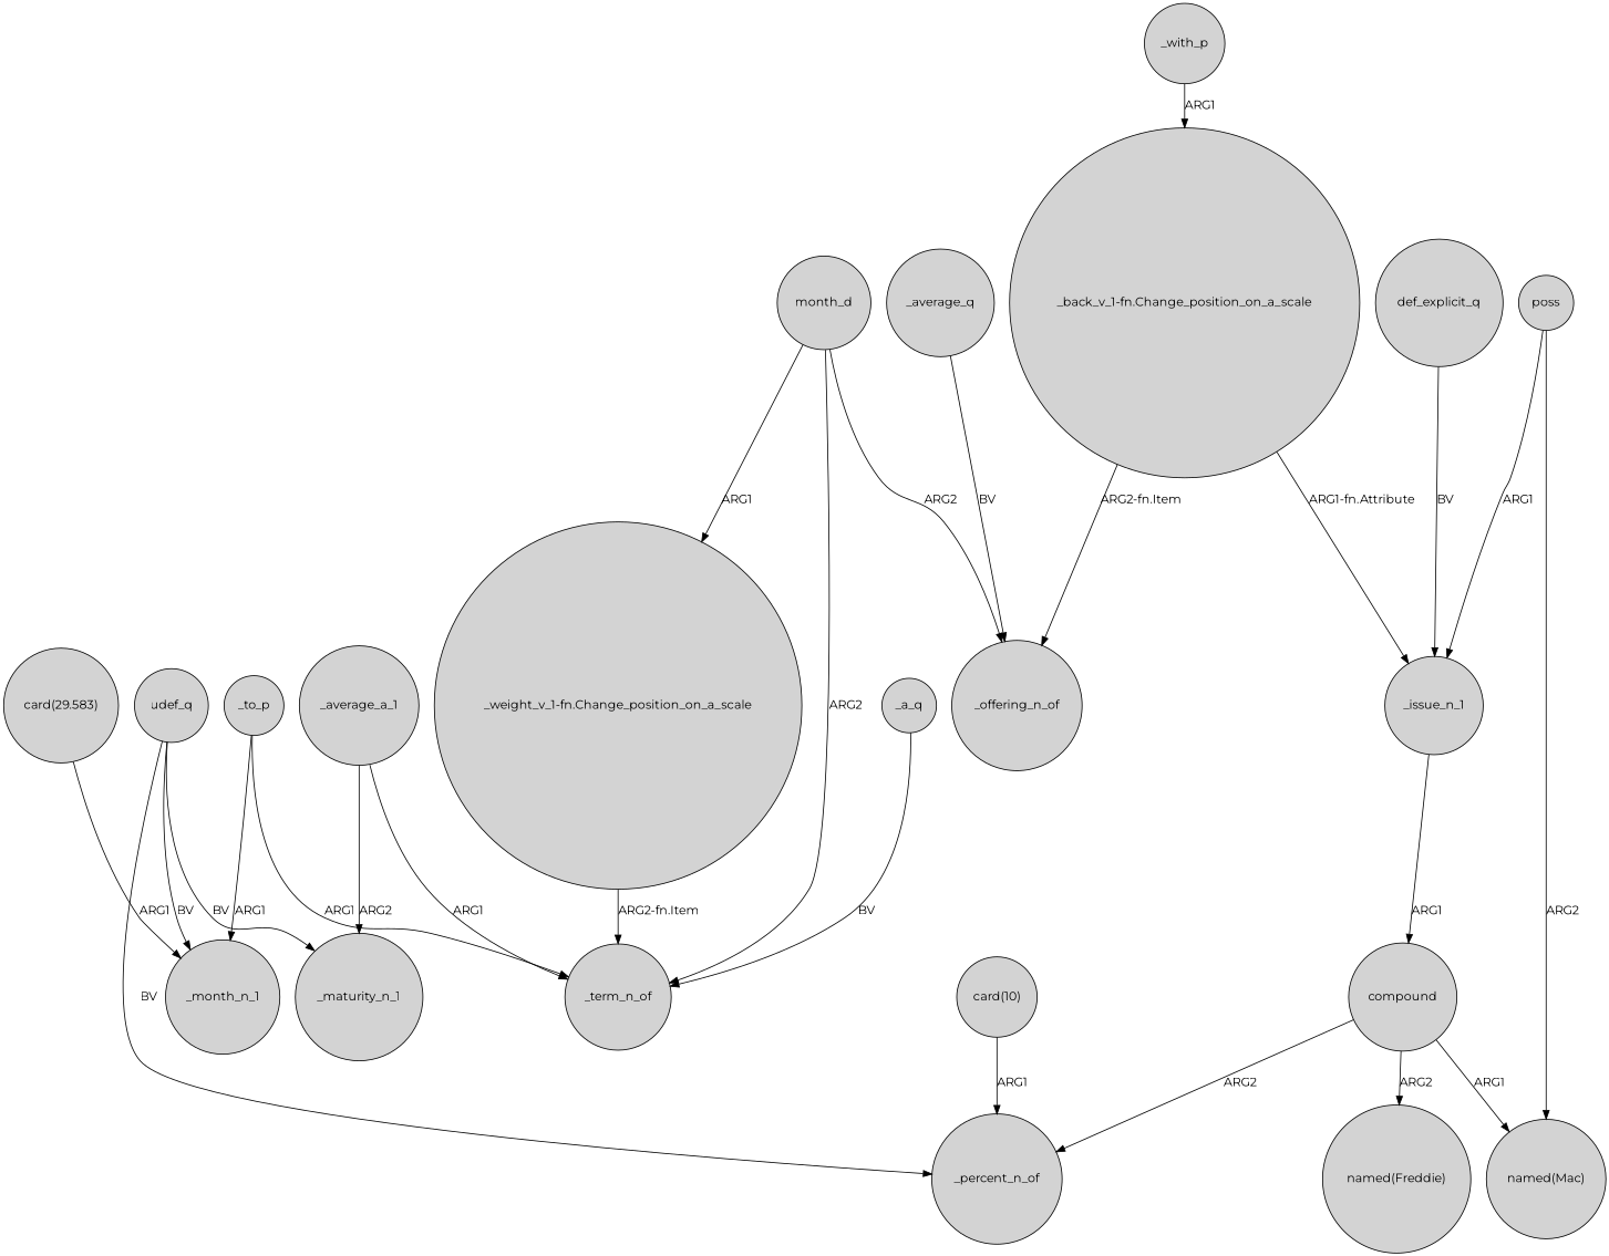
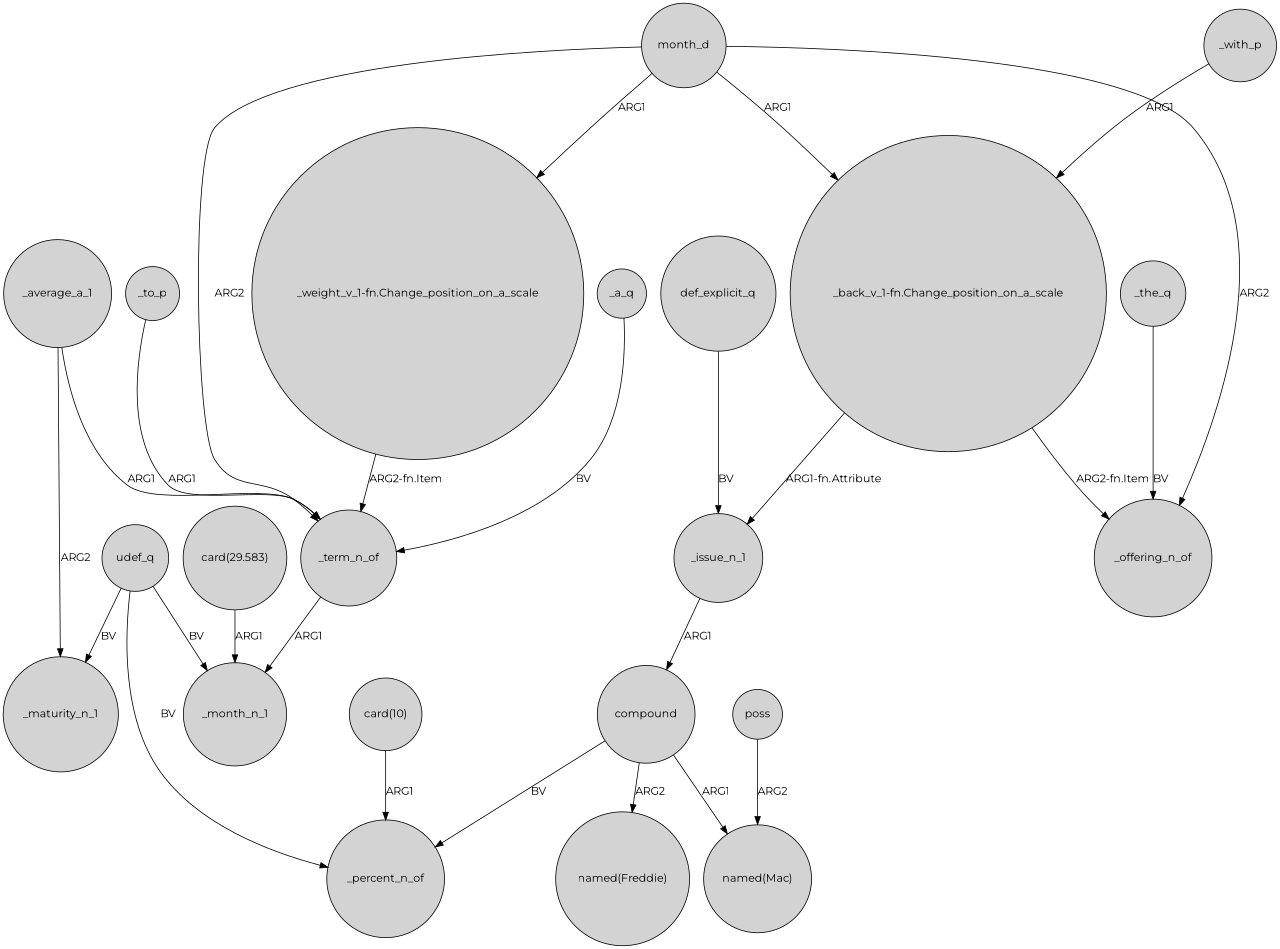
  digraph {
    fontname=Montserrat
    node [fontname=Montserrat shape=circle style=filled]
    edge [fontname=Montserrat]
    udef_q
    _month_n_1
    _maturity_n_1
    _percent_n_of
    "_back_v_1-fn.Change_position_on_a_scale"
    _issue_n_1
    _offering_n_of
    compound
    def_explicit_q
    _a_q
    _term_n_of
    _to_p
    "named(Freddie)"
    "named(Mac)"
    poss
    _average_a_1
    "_weight_v_1-fn.Change_position_on_a_scale"
    _with_p
    n19 [label=month_d]
-   _the_q [label=_average_q]
+   _the_q
    "card(10)"
    "card(29.583)"
    udef_q -> _month_n_1 [label=BV]
    udef_q -> _maturity_n_1 [label=BV]
    udef_q -> _percent_n_of [label=BV]
    "_back_v_1-fn.Change_position_on_a_scale" -> _issue_n_1 [label="ARG1-fn.Attribute"]
    "_back_v_1-fn.Change_position_on_a_scale" -> _offering_n_of [label="ARG2-fn.Item"]
    _issue_n_1 -> compound [label=ARG1]
-   compound -> _percent_n_of [label=ARG2]
+   compound -> _percent_n_of [label=BV]
    compound -> "named(Freddie)" [label=ARG2]
    compound -> "named(Mac)" [label=ARG1]
    def_explicit_q -> _issue_n_1 [label=BV]
    _a_q -> _term_n_of [label=BV]
-   _to_p -> _month_n_1 [label=ARG1]
+   _term_n_of -> _month_n_1 [label=ARG1]
    _to_p -> _term_n_of [label=ARG1]
-   poss -> _issue_n_1 [label=ARG1]
    poss -> "named(Mac)" [label=ARG2]
    _average_a_1 -> _maturity_n_1 [label=ARG2]
    _average_a_1 -> _term_n_of [label=ARG1]
    "_weight_v_1-fn.Change_position_on_a_scale" -> _term_n_of [label="ARG2-fn.Item"]
    _with_p -> "_back_v_1-fn.Change_position_on_a_scale" [label=ARG1]
+   n19 -> "_back_v_1-fn.Change_position_on_a_scale" [label=ARG1]
    n19 -> _offering_n_of [label=ARG2]
    n19 -> _term_n_of [label=ARG2]
    n19 -> "_weight_v_1-fn.Change_position_on_a_scale" [label=ARG1]
    _the_q -> _offering_n_of [label=BV]
    "card(10)" -> _percent_n_of [label=ARG1]
    "card(29.583)" -> _month_n_1 [label=ARG1]
  }
